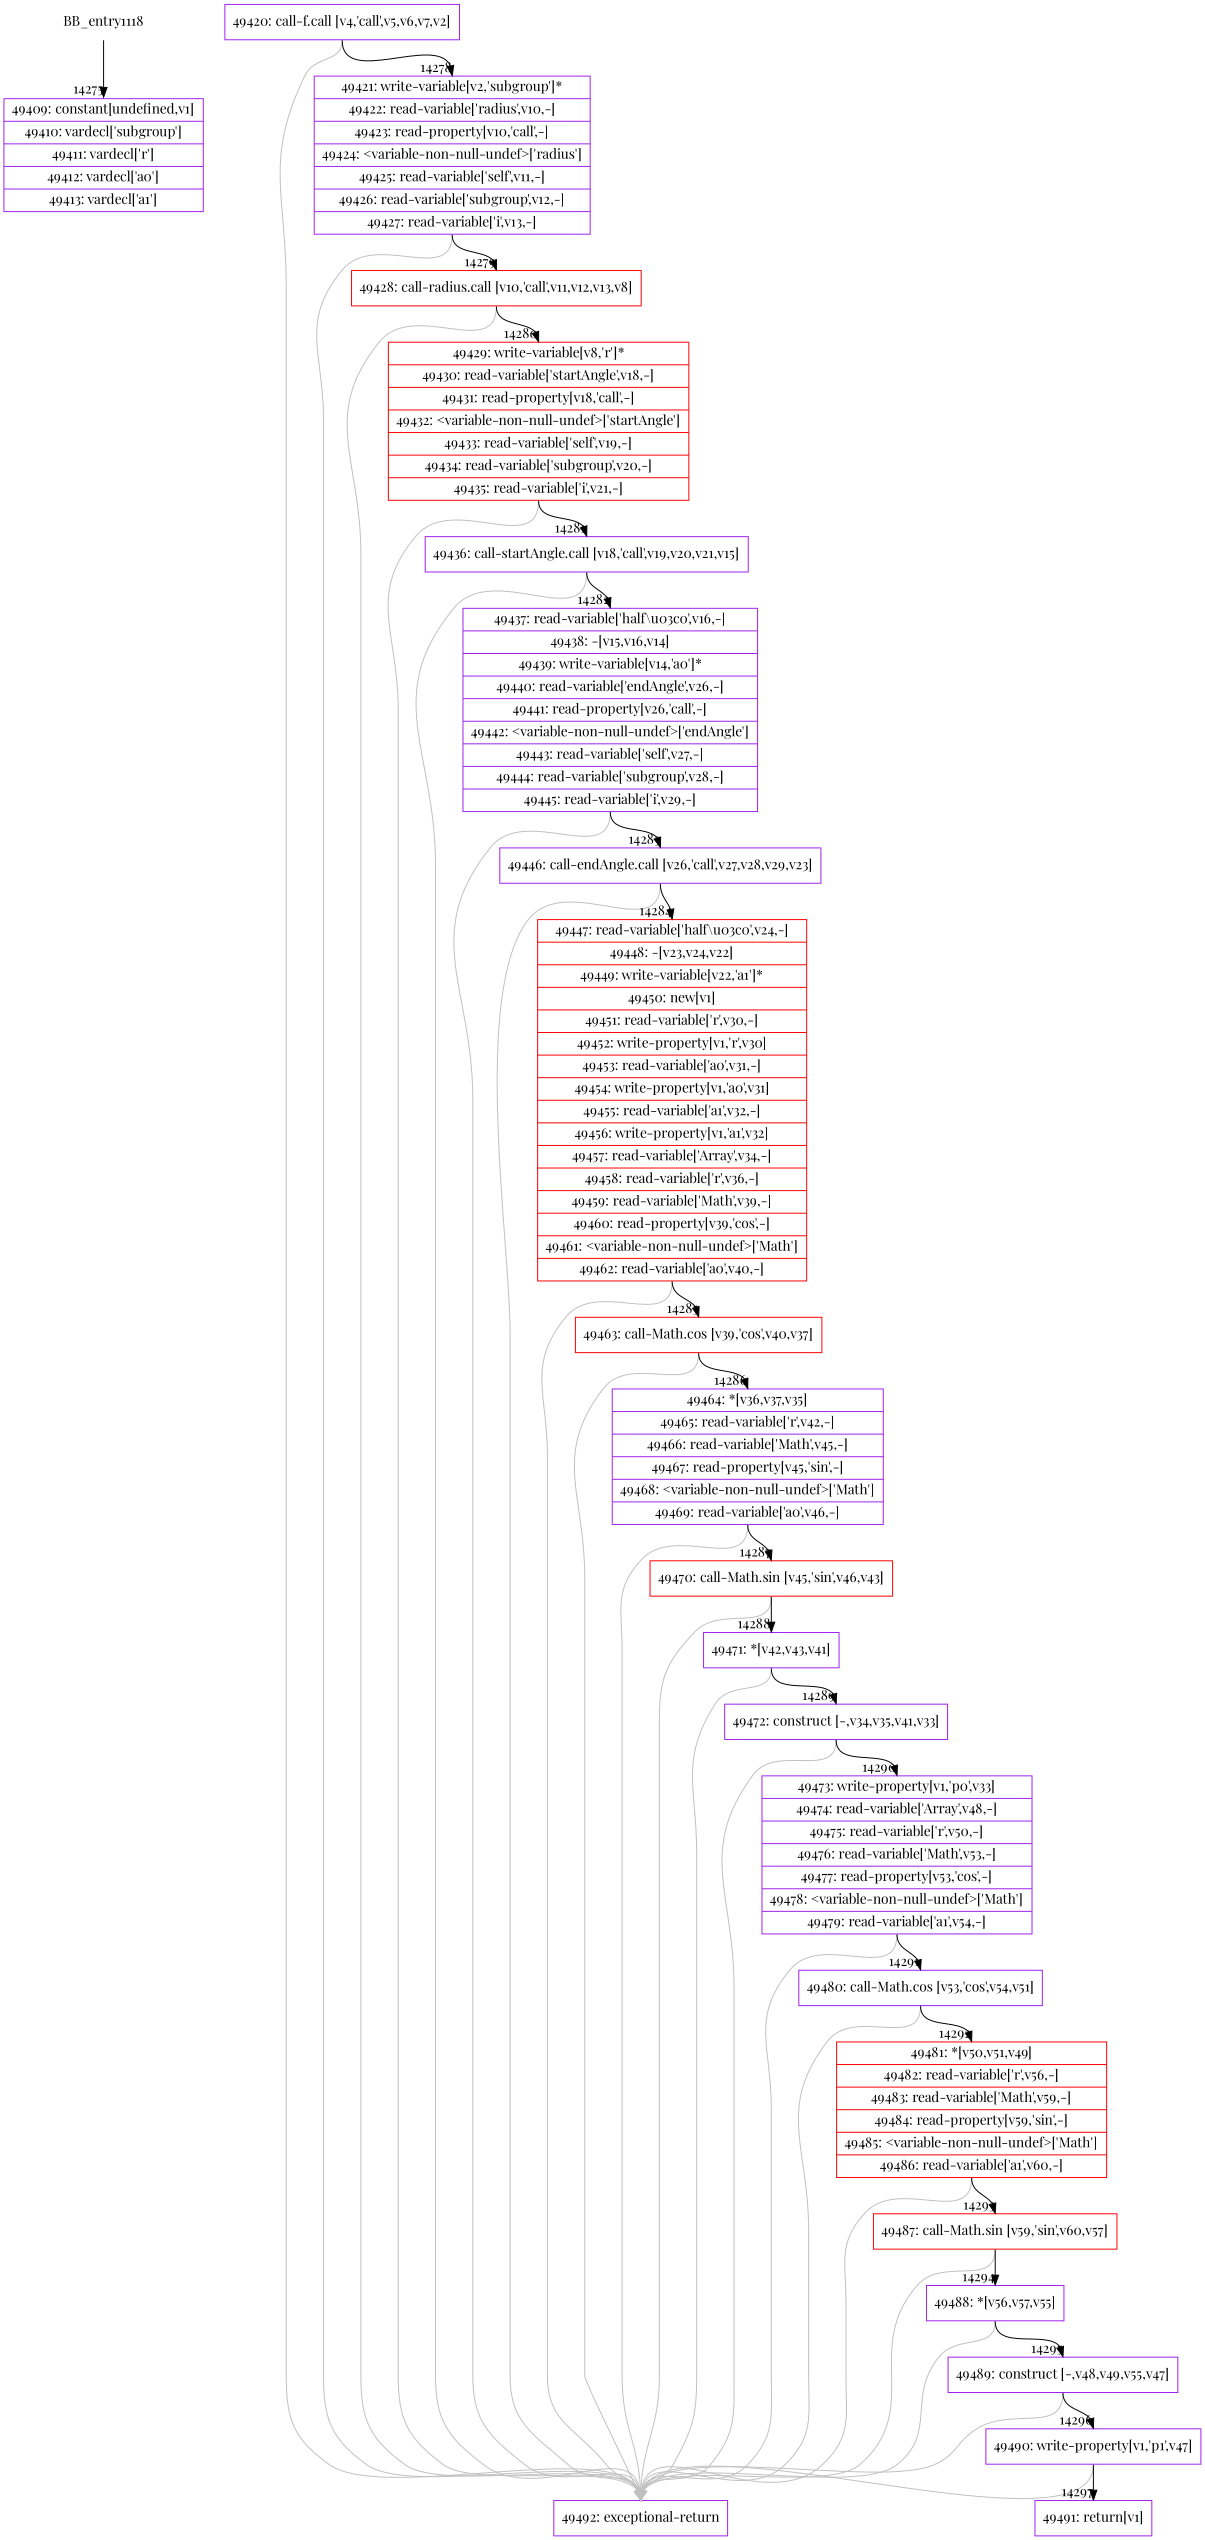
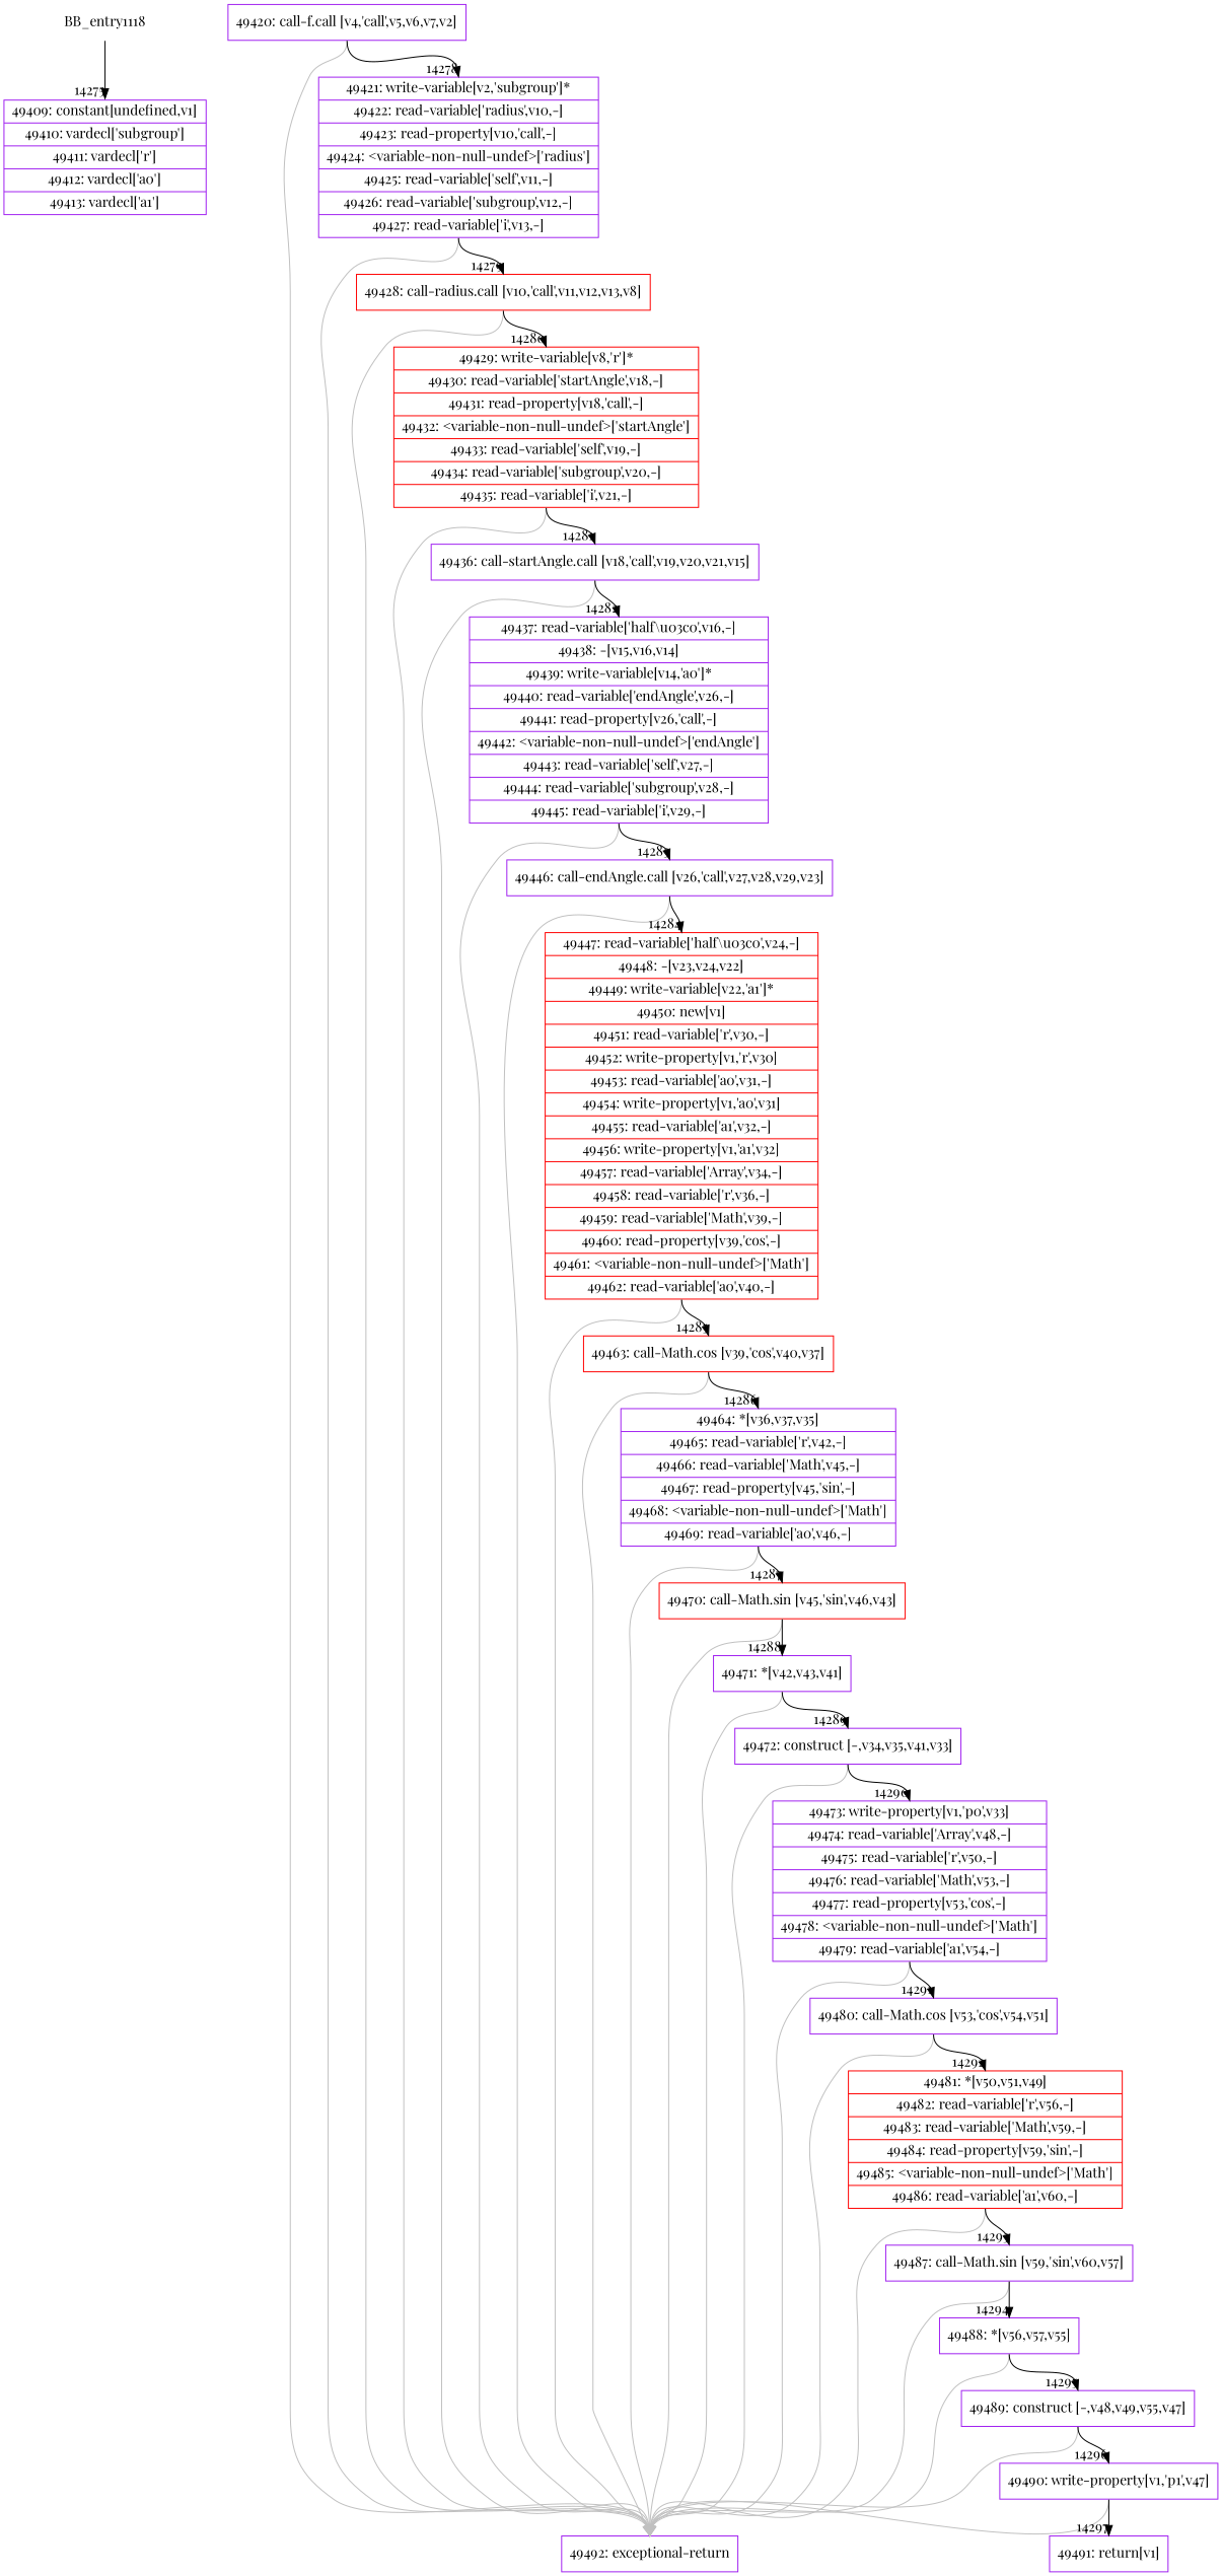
  digraph {
    fontname="Playfair Display"
    rankdir=TD
    node [color=purple fontname="Playfair Display" shape=record]
    edge [fontname="Playfair Display" headport=n tailport=s]
    n1 [label=BB_entry1118 shape=none]
    n2 [label="{49409: constant[undefined,v1]|49410: vardecl['subgroup']|49411: vardecl['r']|49412: vardecl['a0']|49413: vardecl['a1']}"]
    n3 [label="{49420: call-f.call [v4,'call',v5,v6,v7,v2]}"]
    n4 [label="{49492: exceptional-return}"]
    n5 [label="{49421: write-variable[v2,'subgroup']*|49422: read-variable['radius',v10,-]|49423: read-property[v10,'call',-]|49424: \<variable-non-null-undef\>['radius']|49425: read-variable['self',v11,-]|49426: read-variable['subgroup',v12,-]|49427: read-variable['i',v13,-]}"]
    n6 [color=red label="{49428: call-radius.call [v10,'call',v11,v12,v13,v8]}"]
    n7 [color=red label="{49429: write-variable[v8,'r']*|49430: read-variable['startAngle',v18,-]|49431: read-property[v18,'call',-]|49432: \<variable-non-null-undef\>['startAngle']|49433: read-variable['self',v19,-]|49434: read-variable['subgroup',v20,-]|49435: read-variable['i',v21,-]}"]
    n8 [label="{49436: call-startAngle.call [v18,'call',v19,v20,v21,v15]}"]
    n9 [label="{49437: read-variable['half\\u03c0',v16,-]|49438: -[v15,v16,v14]|49439: write-variable[v14,'a0']*|49440: read-variable['endAngle',v26,-]|49441: read-property[v26,'call',-]|49442: \<variable-non-null-undef\>['endAngle']|49443: read-variable['self',v27,-]|49444: read-variable['subgroup',v28,-]|49445: read-variable['i',v29,-]}"]
    n10 [label="{49446: call-endAngle.call [v26,'call',v27,v28,v29,v23]}"]
    n11 [color=red label="{49447: read-variable['half\\u03c0',v24,-]|49448: -[v23,v24,v22]|49449: write-variable[v22,'a1']*|49450: new[v1]|49451: read-variable['r',v30,-]|49452: write-property[v1,'r',v30]|49453: read-variable['a0',v31,-]|49454: write-property[v1,'a0',v31]|49455: read-variable['a1',v32,-]|49456: write-property[v1,'a1',v32]|49457: read-variable['Array',v34,-]|49458: read-variable['r',v36,-]|49459: read-variable['Math',v39,-]|49460: read-property[v39,'cos',-]|49461: \<variable-non-null-undef\>['Math']|49462: read-variable['a0',v40,-]}"]
    n12 [color=red label="{49463: call-Math.cos [v39,'cos',v40,v37]}"]
    n13 [label="{49464: *[v36,v37,v35]|49465: read-variable['r',v42,-]|49466: read-variable['Math',v45,-]|49467: read-property[v45,'sin',-]|49468: \<variable-non-null-undef\>['Math']|49469: read-variable['a0',v46,-]}"]
    n14 [color=red label="{49470: call-Math.sin [v45,'sin',v46,v43]}"]
    n15 [label="{49471: *[v42,v43,v41]}"]
    n16 [label="{49472: construct [-,v34,v35,v41,v33]}"]
    n17 [label="{49473: write-property[v1,'p0',v33]|49474: read-variable['Array',v48,-]|49475: read-variable['r',v50,-]|49476: read-variable['Math',v53,-]|49477: read-property[v53,'cos',-]|49478: \<variable-non-null-undef\>['Math']|49479: read-variable['a1',v54,-]}"]
    n18 [label="{49480: call-Math.cos [v53,'cos',v54,v51]}"]
    n19 [color=red label="{49481: *[v50,v51,v49]|49482: read-variable['r',v56,-]|49483: read-variable['Math',v59,-]|49484: read-property[v59,'sin',-]|49485: \<variable-non-null-undef\>['Math']|49486: read-variable['a1',v60,-]}"]
-   n20 [color=red label="{49487: call-Math.sin [v59,'sin',v60,v57]}"]
+   n20 [label="{49487: call-Math.sin [v59,'sin',v60,v57]}"]
    n21 [label="{49488: *[v56,v57,v55]}"]
    n22 [label="{49489: construct [-,v48,v49,v55,v47]}"]
    n23 [label="{49490: write-property[v1,'p1',v47]}"]
    n24 [label="{49491: return[v1]}"]
    n1 -> n2 [headlabel="    14275"]
    n3 -> n4 [color=gray]
    n3 -> n5 [headlabel="      14278"]
    n5 -> n4 [color=gray]
    n5 -> n6 [headlabel="      14279"]
    n6 -> n4 [color=gray]
    n6 -> n7 [headlabel="      14280"]
    n7 -> n4 [color=gray]
    n7 -> n8 [headlabel="      14281"]
    n8 -> n4 [color=gray]
    n8 -> n9 [headlabel="      14282"]
    n9 -> n4 [color=gray]
    n9 -> n10 [headlabel="      14283"]
    n10 -> n4 [color=gray]
    n10 -> n11 [headlabel="      14284"]
    n11 -> n4 [color=gray]
    n11 -> n12 [headlabel="      14285"]
    n12 -> n4 [color=gray]
    n12 -> n13 [headlabel="      14286"]
    n13 -> n4 [color=gray]
    n13 -> n14 [headlabel="      14287"]
    n14 -> n4 [color=gray]
    n14 -> n15 [headlabel="      14288"]
    n15 -> n4 [color=gray]
    n15 -> n16 [headlabel="      14289"]
    n16 -> n4 [color=gray]
    n16 -> n17 [headlabel="      14290"]
    n17 -> n4 [color=gray]
    n17 -> n18 [headlabel="      14291"]
    n18 -> n4 [color=gray]
    n18 -> n19 [headlabel="      14292"]
    n19 -> n4 [color=gray]
    n19 -> n20 [headlabel="      14293"]
    n20 -> n4 [color=gray]
    n20 -> n21 [headlabel="      14294"]
    n21 -> n4 [color=gray]
    n21 -> n22 [headlabel="      14295"]
    n22 -> n4 [color=gray]
    n22 -> n23 [headlabel="      14296"]
    n23 -> n4 [color=gray]
    n23 -> n24 [headlabel="      14297"]
  }
